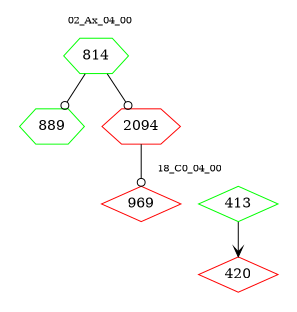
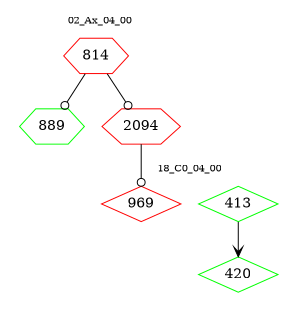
  digraph {
    node [color=green shape=hexagon]
    edge [arrowhead=odot color=black]
-   n1 [label=814]
+   n1 [color=red label=814]
    n2 [label=889]
    n3 [color=red label=2094]
    n4 [label=413 shape=diamond]
    n5 [color=red label=969 shape=diamond]
-   n6 [color=red label=420 shape=diamond]
+   n6 [label=420 shape=diamond]
    subgraph cluster_1 {
      color=white
      fontsize=10
      label="02_Ax_04_00"
      n1
      n2
      n3
    }
    subgraph cluster_2 {
      color=white
      fontsize=10
      label="18_C0_04_00"
      n4
      n5
      n6
    }
    n1 -> n2
    n1 -> n3
    n3 -> n5
    n4 -> n6 [arrowhead=vee]
  }
